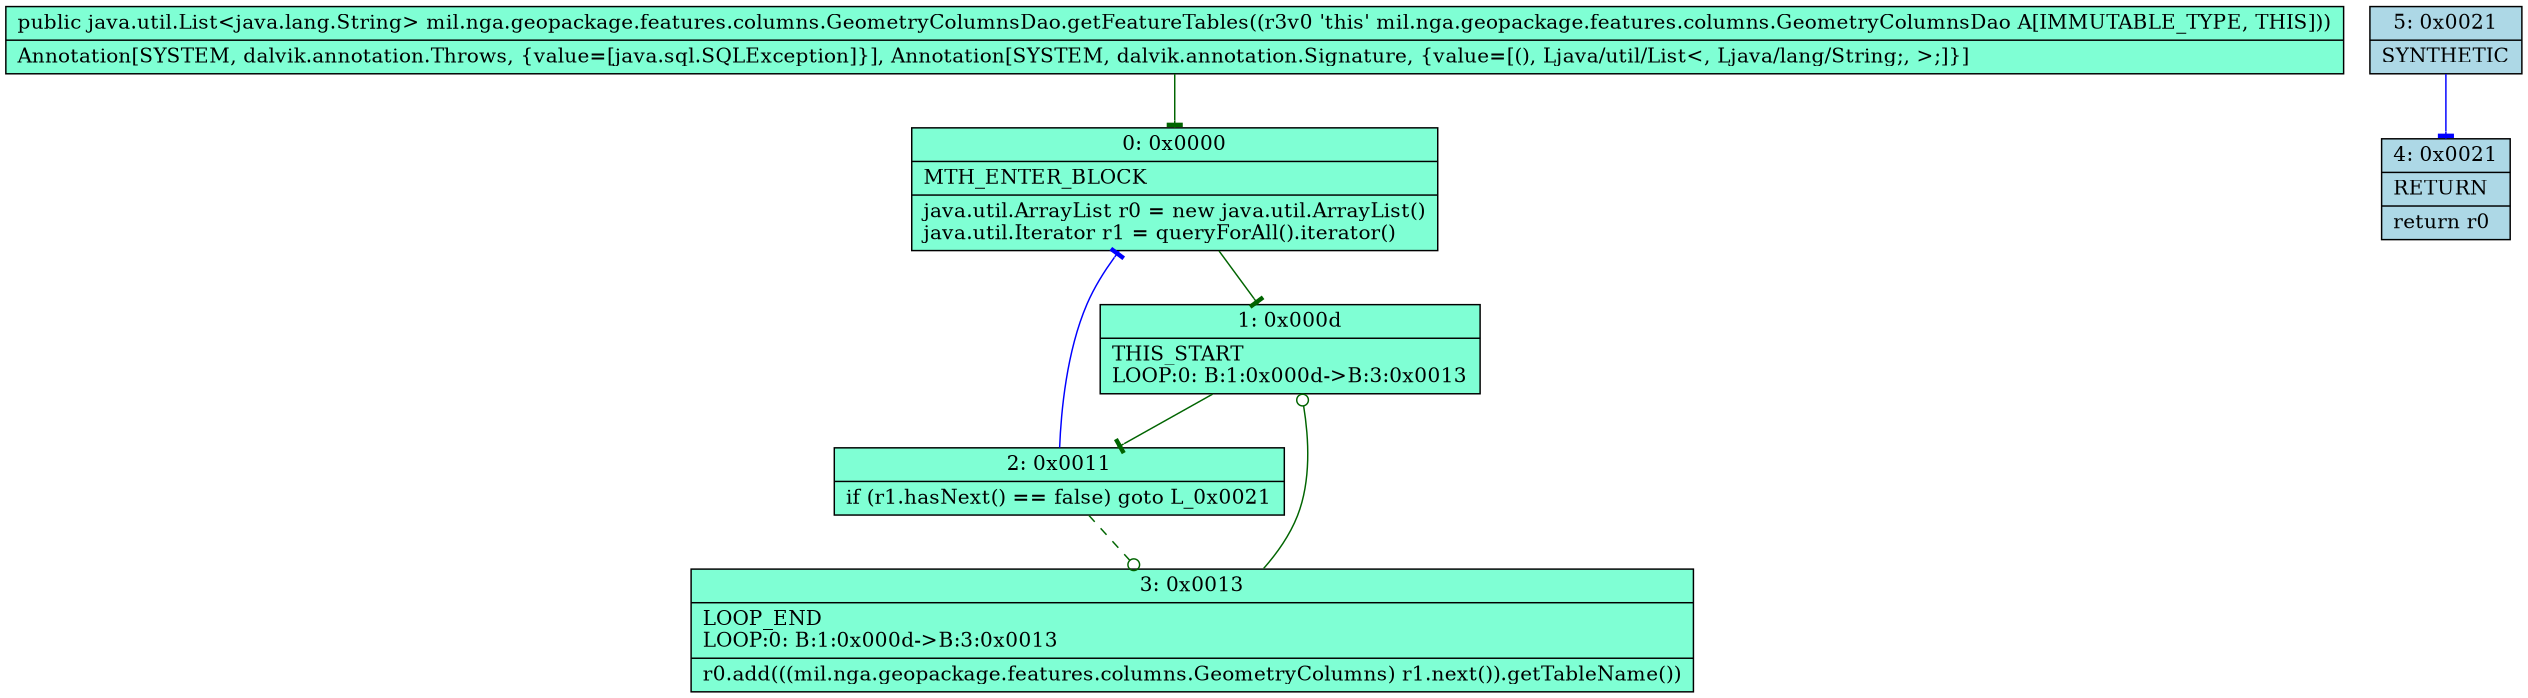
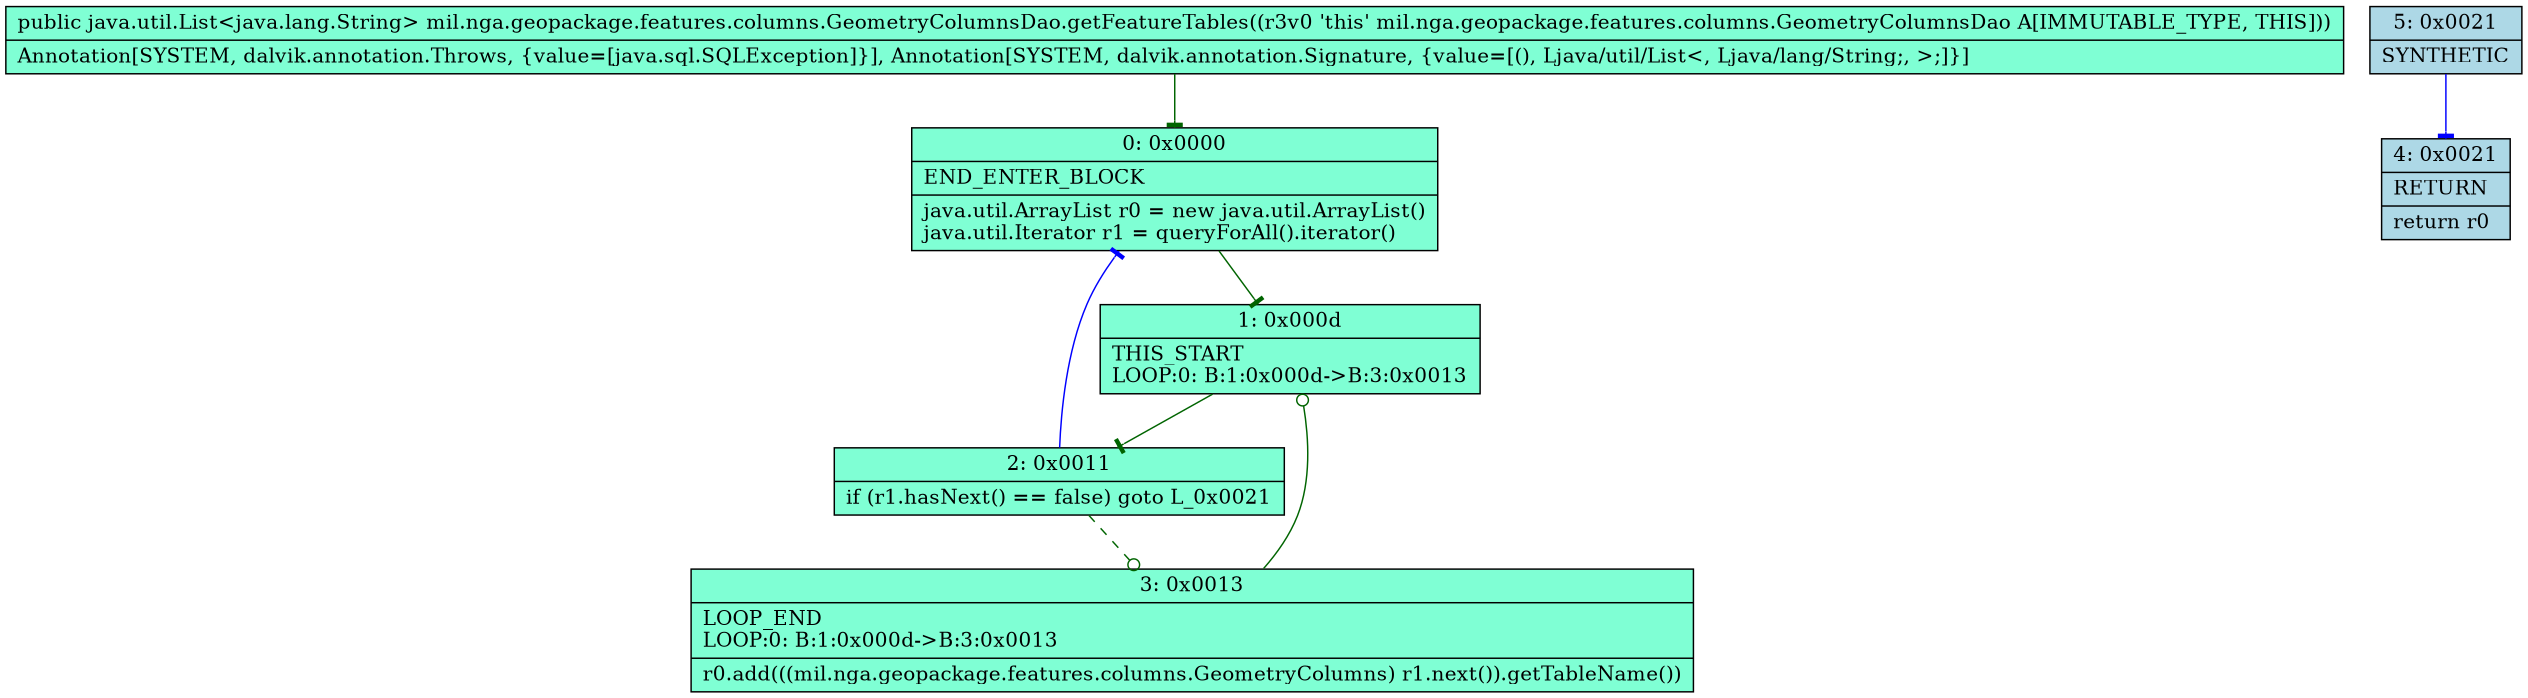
  digraph {
    node [fillcolor=aquamarine shape=record style=filled]
    edge [arrowhead=tee color=darkgreen]
-   n1 [label="{0\:\ 0x0000|MTH_ENTER_BLOCK\l|java.util.ArrayList r0 = new java.util.ArrayList()\ljava.util.Iterator r1 = queryForAll().iterator()\l}"]
+   n1 [label="{0\:\ 0x0000|END_ENTER_BLOCK\l|java.util.ArrayList r0 = new java.util.ArrayList()\ljava.util.Iterator r1 = queryForAll().iterator()\l}"]
    n2 [label="{1\:\ 0x000d|THIS_START\lLOOP:0: B:1:0x000d\-\>B:3:0x0013\l}"]
    n3 [label="{2\:\ 0x0011|if (r1.hasNext() == false) goto L_0x0021\l}"]
    n4 [label="{3\:\ 0x0013|LOOP_END\lLOOP:0: B:1:0x000d\-\>B:3:0x0013\l|r0.add(((mil.nga.geopackage.features.columns.GeometryColumns) r1.next()).getTableName())\l}"]
    n5 [fillcolor=lightblue label="{5\:\ 0x0021|SYNTHETIC\l}"]
    n6 [fillcolor=lightblue label="{4\:\ 0x0021|RETURN\l|return r0\l}"]
    n7 [label="{public java.util.List\<java.lang.String\> mil.nga.geopackage.features.columns.GeometryColumnsDao.getFeatureTables((r3v0 'this' mil.nga.geopackage.features.columns.GeometryColumnsDao A[IMMUTABLE_TYPE, THIS]))  | Annotation[SYSTEM, dalvik.annotation.Throws, \{value=[java.sql.SQLException]\}], Annotation[SYSTEM, dalvik.annotation.Signature, \{value=[(), Ljava\/util\/List\<, Ljava\/lang\/String;, \>;]\}]\l}"]
    n1 -> n2
    n2 -> n3
    n3 -> n1 [color=blue]
    n3 -> n4 [arrowhead=odot style=dashed]
    n4 -> n2 [arrowhead=odot]
    n5 -> n6 [color=blue]
    n7 -> n1
  }
